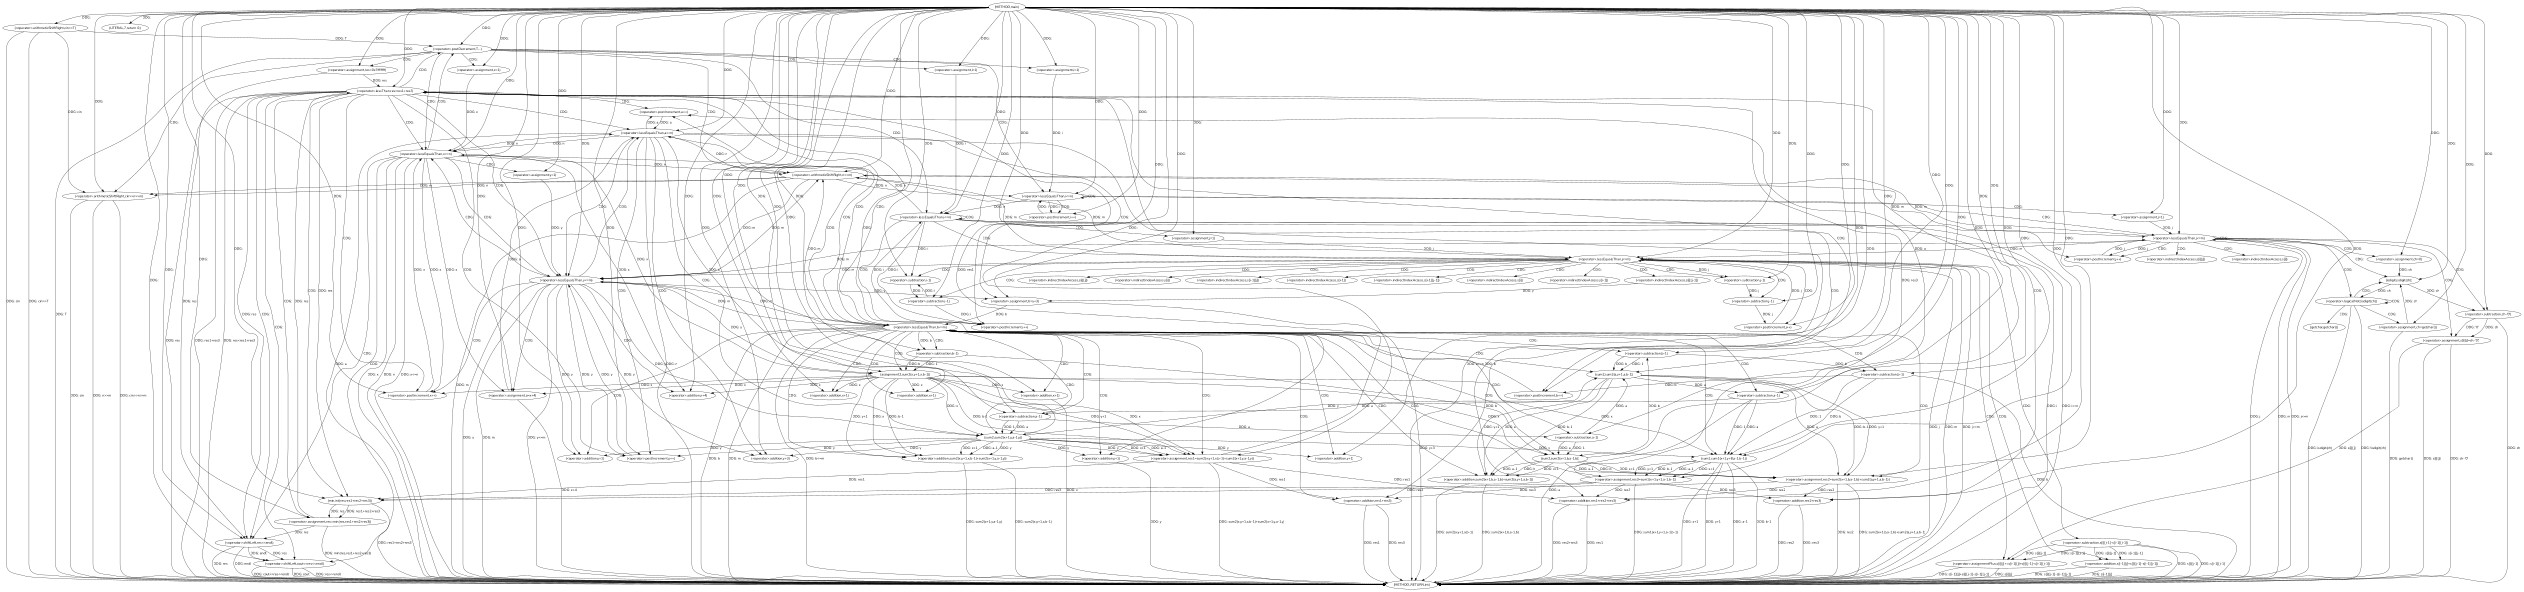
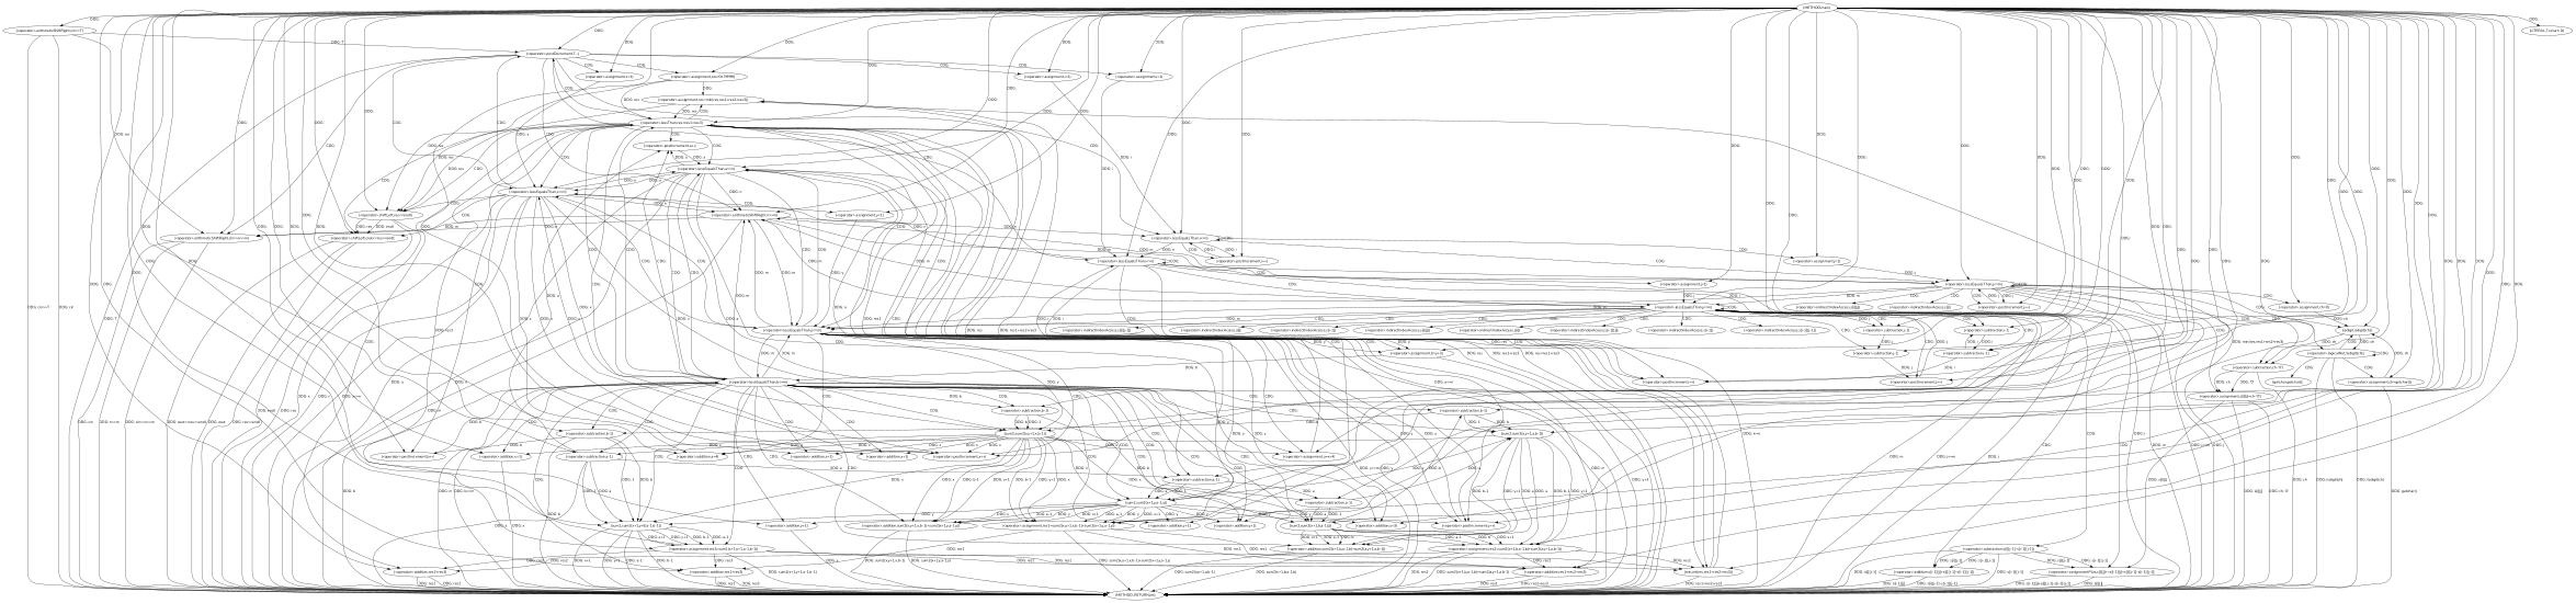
  digraph {
    fontname=Nunito
    node [fontname=Nunito]
    edge [fontname=Nunito]
    n1 [label="(METHOD,main)"]
    n2 [label="(<operator>.arithmeticShiftRight,cin>>T)"]
    n3 [label="(<operator>.postDecrement,T--)"]
    n4 [label="(LITERAL,7,return 0;)"]
    n5 [label="(<operator>.arithmeticShiftRight,cin>>n>>m)"]
    n6 [label="(<operator>.assignment,res=0x7fffffff)"]
    n7 [label="(<operator>.shiftLeft,cout<<res<<endl)"]
    n8 [label="(<operator>.assignment,i=1)"]
    n9 [label="(<operator>.lessEqualsThan,i<=n)"]
    n10 [label="(<operator>.postIncrement,i++)"]
    n11 [label="(<operator>.assignment,i=1)"]
    n12 [label="(<operator>.lessEqualsThan,i<=n)"]
    n13 [label="(<operator>.postIncrement,i++)"]
    n14 [label="(<operator>.assignment,x=1)"]
    n15 [label="(<operator>.lessEqualsThan,x<=n)"]
    n16 [label="(<operator>.postIncrement,x++)"]
    n17 [label="(<operator>.arithmeticShiftRight,n>>m)"]
    n18 [label="(<operator>.shiftLeft,res<<endl)"]
    n19 [label="(<operator>.assignment,j=1)"]
    n20 [label="(<operator>.lessEqualsThan,j<=m)"]
    n21 [label="(<operator>.postIncrement,j++)"]
    n22 [label="(<operator>.assignment,j=1)"]
    n23 [label="(<operator>.lessEqualsThan,j<=m)"]
    n24 [label="(<operator>.postIncrement,j++)"]
    n25 [label="(<operator>.assignment,y=1)"]
    n26 [label="(<operator>.lessEqualsThan,y<=m)"]
    n27 [label="(<operator>.postIncrement,y++)"]
    n28 [label="(<operator>.assignment,ch=0)"]
    n29 [label="(<operator>.assignment,ch=getchar())"]
    n30 [label="(<operator>.assignment,a=x+4)"]
    n31 [label="(<operator>.lessEqualsThan,a<=n)"]
    n32 [label="(<operator>.subtraction,ch-'0')"]
    n33 [label="(isdigit,isdigit(ch))"]
    n34 [label="(<operator>.addition,x+4)"]
    n35 [label="(<operator>.assignment,b=y+3)"]
    n36 [label="(<operator>.postIncrement,b++)"]
    n37 [label="(<operator>.assignment,res1=sum2(x,y+1,x,b-1)+sum2(x+1,y,a-1,y))"]
    n38 [label="(<operator>.assignment,res2=sum2(x+1,b,a-1,b)+sum2(a,y+1,a,b-1))"]
    n39 [label="(<operator>.assignment,res3=sum1(x+1,y+1,a-1,b-1))"]
    n40 [label="(<operator>.assignment,res=min(res,res1+res2+res3))"]
    n41 [label="(<operator>.subtraction,i-1)"]
    n42 [label="(<operator>.subtraction,j-1)"]
    n43 [label="(<operator>.subtraction,j-1)"]
    n44 [label="(<operator>.addition,y+3)"]
    n45 [label="(<operator>.lessThan,res<res1+res3)"]
    n46 [label="(<operator>.subtraction,i-1)"]
    n47 [label="(sum1,sum1(x+1,y+8,a-1,b-1))"]
    n48 [label="(min,int(res,res1+res2+res3))"]
-   n49 [label="(assignment2,sum2(x,y+1,x,b-1))"]
+   n49 [label="(sum2,sum2(x,y+1,x,b-1))"]
    n50 [label="(sum2,sum2(x+1,y,a-1,y))"]
    n51 [label="(sum2,sum2(x+1,b,a-1,b))"]
    n52 [label="(sum2,sum2(a,y+1,a,b-1))"]
    n53 [label="(<operator>.addition,x+1)"]
    n54 [label="(<operator>.addition,y+1)"]
    n55 [label="(<operator>.subtraction,a-1)"]
    n56 [label="(<operator>.subtraction,b-1)"]
    n57 [label="(<operator>.addition,res1+res3)"]
    n58 [label="(<operator>.addition,res1+res2+res3)"]
    n59 [label="(<operator>.addition,y+1)"]
    n60 [label="(<operator>.subtraction,b-1)"]
    n61 [label="(<operator>.addition,x+1)"]
    n62 [label="(<operator>.subtraction,a-1)"]
    n63 [label="(<operator>.addition,x+1)"]
    n64 [label="(<operator>.subtraction,a-1)"]
    n65 [label="(<operator>.addition,y+1)"]
    n66 [label="(<operator>.subtraction,b-1)"]
    n67 [label="(<operator>.addition,res2+res3)"]
    n68 [label="(METHOD_RETURN,int)"]
    n69 [label="(<operator>.assignment,s[i][j]=ch-'0')"]
    n70 [label="(<operator>.logicalNot,!isdigit(ch))"]
    n71 [label="(<operator>.indirectIndexAccess,s[i][j])"]
    n72 [label="(<operator>.indirectIndexAccess,s[i])"]
    n73 [label="(<operator>.assignmentPlus,s[i][j]+=s[i-1][j]+s[i][j-1]-s[i-1][j-1])"]
    n74 [label="(<operator>.addition,s[i-1][j]+s[i][j-1]-s[i-1][j-1])"]
    n75 [label="(<operator>.subtraction,s[i][j-1]-s[i-1][j-1])"]
    n76 [label="(<operator>.indirectIndexAccess,s[i][j])"]
    n77 [label="(<operator>.indirectIndexAccess,s[i])"]
    n78 [label="(<operator>.indirectIndexAccess,s[i-1][j])"]
    n79 [label="(<operator>.indirectIndexAccess,s[i-1])"]
    n80 [label="(<operator>.indirectIndexAccess,s[i][j-1])"]
    n81 [label="(<operator>.indirectIndexAccess,s[i-1][j-1])"]
    n82 [label="(<operator>.indirectIndexAccess,s[i])"]
    n83 [label="(<operator>.indirectIndexAccess,s[i-1])"]
    n84 [label="(<operator>.lessEqualsThan,b<=m)"]
    n85 [label="(<operator>.postIncrement,a++)"]
    n86 [label="(<operator>.addition,sum2(x,y+1,x,b-1)+sum2(x+1,y,a-1,y))"]
    n87 [label="(<operator>.addition,sum2(x+1,b,a-1,b)+sum2(a,y+1,a,b-1))"]
    n88 [label="(getchar,getchar())"]
    n1 -> n2 [label="DDG: "]
    n1 -> n3 [label="DDG: "]
    n1 -> n4 [label="DDG: "]
    n1 -> n5 [label="DDG: "]
    n1 -> n6 [label="DDG: "]
    n1 -> n7 [label="DDG: "]
    n1 -> n8 [label="DDG: "]
    n1 -> n9 [label="DDG: "]
    n1 -> n10 [label="DDG: "]
    n1 -> n11 [label="DDG: "]
    n1 -> n12 [label="DDG: "]
    n1 -> n13 [label="DDG: "]
    n1 -> n14 [label="DDG: "]
    n1 -> n15 [label="DDG: "]
    n1 -> n16 [label="DDG: "]
    n1 -> n17 [label="DDG: "]
    n1 -> n18 [label="DDG: "]
    n1 -> n19 [label="DDG: "]
    n1 -> n20 [label="DDG: "]
    n1 -> n21 [label="DDG: "]
    n1 -> n22 [label="DDG: "]
    n1 -> n23 [label="DDG: "]
    n1 -> n24 [label="DDG: "]
    n1 -> n25 [label="DDG: "]
    n1 -> n26 [label="DDG: "]
    n1 -> n27 [label="DDG: "]
    n1 -> n28 [label="DDG: "]
    n1 -> n29 [label="DDG: "]
    n1 -> n30 [label="DDG: "]
    n1 -> n31 [label="DDG: "]
    n1 -> n32 [label="DDG: "]
    n1 -> n33 [label="DDG: "]
    n1 -> n34 [label="DDG: "]
    n1 -> n35 [label="DDG: "]
    n1 -> n36 [label="DDG: "]
    n1 -> n37 [label="DDG: "]
    n1 -> n38 [label="DDG: "]
    n1 -> n39 [label="DDG: "]
-   n1 -> n40 [label="DDG: "]
+   n6 -> n40 [label="DDG: "]
    n1 -> n41 [label="DDG: "]
    n1 -> n42 [label="DDG: "]
    n1 -> n43 [label="DDG: "]
    n1 -> n44 [label="DDG: "]
    n1 -> n45 [label="DDG: "]
    n1 -> n46 [label="DDG: "]
    n1 -> n47 [label="DDG: "]
    n1 -> n48 [label="DDG: "]
    n1 -> n49 [label="DDG: "]
    n1 -> n50 [label="DDG: "]
    n1 -> n51 [label="DDG: "]
    n1 -> n52 [label="DDG: "]
    n1 -> n53 [label="DDG: "]
    n1 -> n54 [label="DDG: "]
    n1 -> n55 [label="DDG: "]
    n1 -> n56 [label="DDG: "]
    n1 -> n57 [label="DDG: "]
    n1 -> n58 [label="DDG: "]
    n1 -> n59 [label="DDG: "]
    n1 -> n60 [label="DDG: "]
    n1 -> n61 [label="DDG: "]
    n1 -> n62 [label="DDG: "]
    n1 -> n63 [label="DDG: "]
    n1 -> n64 [label="DDG: "]
    n1 -> n65 [label="DDG: "]
    n1 -> n66 [label="DDG: "]
    n1 -> n67 [label="DDG: "]
    n2 -> n3 [label="DDG: T"]
    n2 -> n5 [label="DDG: cin"]
    n2 -> n68 [label="DDG: cin"]
    n2 -> n68 [label="DDG: cin>>T"]
    n3 -> n5 [label="CDG: "]
    n3 -> n6 [label="CDG: "]
    n3 -> n8 [label="CDG: "]
    n3 -> n9 [label="CDG: "]
    n3 -> n11 [label="CDG: "]
    n3 -> n12 [label="CDG: "]
    n3 -> n14 [label="CDG: "]
    n3 -> n15 [label="CDG: "]
    n3 -> n17 [label="CDG: "]
    n3 -> n68 [label="DDG: T"]
    n5 -> n68 [label="DDG: cin"]
    n5 -> n68 [label="DDG: n>>m"]
    n5 -> n68 [label="DDG: cin>>n>>m"]
    n6 -> n18 [label="DDG: res"]
    n6 -> n45 [label="DDG: res"]
    n7 -> n68 [label="DDG: res<<endl"]
    n7 -> n68 [label="DDG: cout<<res<<endl"]
    n7 -> n68 [label="DDG: cout"]
    n8 -> n9 [label="DDG: i"]
    n9 -> n9 [label="CDG: "]
    n9 -> n10 [label="DDG: i"]
    n9 -> n10 [label="CDG: "]
    n9 -> n12 [label="DDG: n"]
    n9 -> n19 [label="CDG: "]
    n9 -> n20 [label="CDG: "]
    n10 -> n9 [label="DDG: i"]
    n11 -> n12 [label="DDG: i"]
    n12 -> n12 [label="CDG: "]
    n12 -> n13 [label="DDG: i"]
    n12 -> n13 [label="CDG: "]
    n12 -> n15 [label="DDG: n"]
    n12 -> n22 [label="CDG: "]
    n12 -> n23 [label="CDG: "]
    n12 -> n41 [label="DDG: i"]
    n12 -> n68 [label="DDG: i"]
    n12 -> n68 [label="DDG: i<=n"]
    n13 -> n12 [label="DDG: i"]
    n14 -> n15 [label="DDG: x"]
    n15 -> n3 [label="CDG: "]
    n15 -> n7 [label="CDG: "]
    n15 -> n16 [label="DDG: x"]
    n15 -> n17 [label="DDG: n"]
    n15 -> n18 [label="CDG: "]
    n15 -> n25 [label="CDG: "]
    n15 -> n26 [label="CDG: "]
    n15 -> n30 [label="DDG: x"]
    n15 -> n31 [label="DDG: n"]
    n15 -> n34 [label="DDG: x"]
    n15 -> n49 [label="DDG: x"]
    n15 -> n68 [label="DDG: x"]
    n15 -> n68 [label="DDG: n"]
    n15 -> n68 [label="DDG: x<=n"]
    n16 -> n15 [label="DDG: x"]
    n17 -> n5 [label="DDG: m"]
    n17 -> n5 [label="DDG: n"]
    n17 -> n9 [label="DDG: n"]
    n17 -> n20 [label="DDG: m"]
    n17 -> n23 [label="DDG: m"]
    n17 -> n26 [label="DDG: m"]
    n17 -> n68 [label="DDG: m"]
    n18 -> n7 [label="DDG: endl"]
    n18 -> n7 [label="DDG: res"]
    n18 -> n68 [label="DDG: res"]
    n18 -> n68 [label="DDG: endl"]
    n19 -> n20 [label="DDG: j"]
    n20 -> n17 [label="DDG: m"]
    n20 -> n20 [label="CDG: "]
    n20 -> n21 [label="DDG: j"]
    n20 -> n21 [label="CDG: "]
    n20 -> n23 [label="DDG: m"]
    n20 -> n26 [label="DDG: m"]
    n20 -> n28 [label="CDG: "]
    n20 -> n32 [label="CDG: "]
    n20 -> n33 [label="CDG: "]
    n20 -> n68 [label="DDG: j"]
    n20 -> n68 [label="DDG: m"]
    n20 -> n68 [label="DDG: j<=m"]
    n20 -> n69 [label="CDG: "]
    n20 -> n70 [label="CDG: "]
    n20 -> n71 [label="CDG: "]
    n20 -> n72 [label="CDG: "]
    n21 -> n20 [label="DDG: j"]
    n22 -> n23 [label="DDG: j"]
    n23 -> n17 [label="DDG: m"]
    n23 -> n23 [label="CDG: "]
    n23 -> n24 [label="CDG: "]
    n23 -> n26 [label="DDG: m"]
    n23 -> n41 [label="CDG: "]
    n23 -> n42 [label="DDG: j"]
    n23 -> n42 [label="CDG: "]
    n23 -> n43 [label="CDG: "]
    n23 -> n46 [label="CDG: "]
    n23 -> n68 [label="DDG: j"]
    n23 -> n68 [label="DDG: m"]
    n23 -> n68 [label="DDG: j<=m"]
    n23 -> n73 [label="CDG: "]
    n23 -> n74 [label="CDG: "]
    n23 -> n75 [label="CDG: "]
    n23 -> n76 [label="CDG: "]
    n23 -> n77 [label="CDG: "]
    n23 -> n78 [label="CDG: "]
    n23 -> n79 [label="CDG: "]
    n23 -> n80 [label="CDG: "]
    n23 -> n81 [label="CDG: "]
    n23 -> n82 [label="CDG: "]
    n23 -> n83 [label="CDG: "]
    n24 -> n23 [label="DDG: j"]
    n25 -> n26 [label="DDG: y"]
    n26 -> n15 [label="CDG: "]
    n26 -> n16 [label="CDG: "]
    n26 -> n17 [label="DDG: m"]
    n26 -> n27 [label="DDG: y"]
    n26 -> n30 [label="CDG: "]
    n26 -> n31 [label="CDG: "]
    n26 -> n34 [label="CDG: "]
    n26 -> n35 [label="DDG: y"]
    n26 -> n44 [label="DDG: y"]
    n26 -> n49 [label="DDG: y"]
    n26 -> n50 [label="DDG: y"]
    n26 -> n59 [label="DDG: y"]
    n26 -> n68 [label="DDG: y"]
    n26 -> n68 [label="DDG: m"]
    n26 -> n68 [label="DDG: y<=m"]
    n26 -> n84 [label="DDG: m"]
    n27 -> n26 [label="DDG: y"]
    n28 -> n33 [label="DDG: ch"]
    n29 -> n33 [label="DDG: ch"]
    n29 -> n68 [label="DDG: getchar()"]
    n30 -> n31 [label="DDG: a"]
-   n30 -> n68 [label="DDG: x+4"]
    n31 -> n15 [label="DDG: n"]
    n31 -> n17 [label="DDG: n"]
    n31 -> n26 [label="CDG: "]
    n31 -> n27 [label="CDG: "]
    n31 -> n35 [label="CDG: "]
    n31 -> n44 [label="CDG: "]
    n31 -> n62 [label="DDG: a"]
    n31 -> n68 [label="DDG: a"]
    n31 -> n68 [label="DDG: n"]
    n31 -> n68 [label="DDG: a<=n"]
-   n31 -> n50 [label="CDG: "]
+   n31 -> n84 [label="CDG: "]
    n31 -> n85 [label="DDG: a"]
    n32 -> n68 [label="DDG: ch"]
    n32 -> n69 [label="DDG: ch"]
    n32 -> n69 [label="DDG: '0'"]
    n33 -> n32 [label="DDG: ch"]
    n33 -> n70 [label="DDG: ch"]
    n35 -> n68 [label="DDG: y+3"]
    n35 -> n84 [label="DDG: b"]
    n36 -> n84 [label="DDG: b"]
    n37 -> n45 [label="DDG: res1"]
    n37 -> n48 [label="DDG: res1"]
    n37 -> n57 [label="DDG: res1"]
    n37 -> n58 [label="DDG: res1"]
    n37 -> n68 [label="DDG: sum2(x,y+1,x,b-1)+sum2(x+1,y,a-1,y)"]
    n38 -> n48 [label="DDG: res2"]
    n38 -> n58 [label="DDG: res2"]
    n38 -> n67 [label="DDG: res2"]
    n38 -> n68 [label="DDG: res2"]
    n38 -> n68 [label="DDG: sum2(x+1,b,a-1,b)+sum2(a,y+1,a,b-1)"]
    n39 -> n45 [label="DDG: res3"]
    n39 -> n48 [label="DDG: res3"]
    n39 -> n57 [label="DDG: res3"]
    n39 -> n58 [label="DDG: res3"]
    n39 -> n67 [label="DDG: res3"]
    n39 -> n68 [label="DDG: sum1(x+1,y+1,a-1,b-1)"]
    n40 -> n18 [label="DDG: res"]
    n40 -> n45 [label="DDG: res"]
    n40 -> n68 [label="DDG: min(res,res1+res2+res3)"]
    n41 -> n46 [label="DDG: i"]
    n42 -> n43 [label="DDG: j"]
    n43 -> n24 [label="DDG: j"]
    n45 -> n3 [label="CDG: "]
    n45 -> n7 [label="CDG: "]
    n45 -> n15 [label="CDG: "]
    n45 -> n16 [label="CDG: "]
    n45 -> n18 [label="DDG: res"]
    n45 -> n18 [label="CDG: "]
    n45 -> n26 [label="CDG: "]
    n45 -> n27 [label="CDG: "]
    n45 -> n31 [label="CDG: "]
    n45 -> n36 [label="CDG: "]
    n45 -> n40 [label="CDG: "]
    n45 -> n48 [label="DDG: res"]
    n45 -> n48 [label="CDG: "]
    n45 -> n58 [label="CDG: "]
    n45 -> n67 [label="CDG: "]
    n45 -> n68 [label="DDG: res"]
    n45 -> n68 [label="DDG: res1+res3"]
    n45 -> n68 [label="DDG: res<res1+res3"]
    n45 -> n84 [label="CDG: "]
    n45 -> n85 [label="CDG: "]
    n46 -> n13 [label="DDG: i"]
    n46 -> n41 [label="DDG: i"]
    n47 -> n39 [label="DDG: a-1"]
    n47 -> n39 [label="DDG: x+1"]
    n47 -> n39 [label="DDG: y+1"]
    n47 -> n39 [label="DDG: b-1"]
    n47 -> n68 [label="DDG: x+1"]
    n47 -> n68 [label="DDG: y+1"]
    n47 -> n68 [label="DDG: a-1"]
    n47 -> n68 [label="DDG: b-1"]
    n48 -> n40 [label="DDG: res"]
    n48 -> n40 [label="DDG: res1+res2+res3"]
    n48 -> n68 [label="DDG: res1+res2+res3"]
    n49 -> n16 [label="DDG: x"]
    n49 -> n30 [label="DDG: x"]
    n49 -> n34 [label="DDG: x"]
    n49 -> n37 [label="DDG: b-1"]
    n49 -> n37 [label="DDG: y+1"]
    n49 -> n37 [label="DDG: x"]
    n49 -> n47 [label="DDG: x"]
    n49 -> n50 [label="DDG: x"]
    n49 -> n51 [label="DDG: x"]
    n49 -> n53 [label="DDG: x"]
    n49 -> n61 [label="DDG: x"]
    n49 -> n63 [label="DDG: x"]
    n49 -> n86 [label="DDG: b-1"]
    n49 -> n86 [label="DDG: y+1"]
    n49 -> n86 [label="DDG: x"]
    n50 -> n27 [label="DDG: y"]
    n50 -> n37 [label="DDG: x+1"]
    n50 -> n37 [label="DDG: a-1"]
    n50 -> n37 [label="DDG: y"]
    n50 -> n44 [label="DDG: y"]
    n50 -> n47 [label="DDG: y"]
    n50 -> n52 [label="DDG: y"]
    n50 -> n54 [label="DDG: y"]
    n50 -> n59 [label="DDG: y"]
    n50 -> n65 [label="DDG: y"]
    n50 -> n86 [label="DDG: x+1"]
    n50 -> n86 [label="DDG: a-1"]
    n50 -> n86 [label="DDG: y"]
    n51 -> n38 [label="DDG: b"]
    n51 -> n38 [label="DDG: x+1"]
    n51 -> n38 [label="DDG: a-1"]
    n51 -> n66 [label="DDG: b"]
    n51 -> n87 [label="DDG: b"]
    n51 -> n87 [label="DDG: x+1"]
    n51 -> n87 [label="DDG: a-1"]
    n52 -> n38 [label="DDG: a"]
    n52 -> n38 [label="DDG: b-1"]
    n52 -> n38 [label="DDG: y+1"]
    n52 -> n55 [label="DDG: a"]
    n52 -> n87 [label="DDG: a"]
    n52 -> n87 [label="DDG: b-1"]
    n52 -> n87 [label="DDG: y+1"]
    n53 -> n68 [label="DDG: x"]
    n54 -> n68 [label="DDG: y"]
    n55 -> n47 [label="DDG: 1"]
    n55 -> n47 [label="DDG: a"]
    n55 -> n62 [label="DDG: a"]
    n55 -> n68 [label="DDG: a"]
    n55 -> n85 [label="DDG: a"]
    n56 -> n36 [label="DDG: b"]
    n56 -> n47 [label="DDG: 1"]
    n56 -> n47 [label="DDG: b"]
    n56 -> n68 [label="DDG: b"]
    n57 -> n68 [label="DDG: res1"]
    n57 -> n68 [label="DDG: res3"]
    n58 -> n68 [label="DDG: res1"]
    n58 -> n68 [label="DDG: res2+res3"]
    n60 -> n49 [label="DDG: 1"]
    n60 -> n49 [label="DDG: b"]
    n60 -> n51 [label="DDG: b"]
    n62 -> n50 [label="DDG: 1"]
    n62 -> n50 [label="DDG: a"]
    n62 -> n64 [label="DDG: a"]
    n64 -> n51 [label="DDG: 1"]
    n64 -> n51 [label="DDG: a"]
    n64 -> n52 [label="DDG: a"]
    n66 -> n52 [label="DDG: 1"]
    n66 -> n52 [label="DDG: b"]
    n66 -> n56 [label="DDG: b"]
    n67 -> n68 [label="DDG: res2"]
    n67 -> n68 [label="DDG: res3"]
    n69 -> n68 [label="DDG: s[i][j]"]
    n69 -> n68 [label="DDG: ch-'0'"]
    n69 -> n73 [label="DDG: s[i][j]"]
    n70 -> n29 [label="CDG: "]
    n70 -> n33 [label="CDG: "]
    n70 -> n68 [label="DDG: isdigit(ch)"]
    n70 -> n68 [label="DDG: !isdigit(ch)"]
    n70 -> n70 [label="CDG: "]
    n70 -> n88 [label="CDG: "]
    n73 -> n68 [label="DDG: s[i][j]"]
    n73 -> n68 [label="DDG: s[i-1][j]+s[i][j-1]-s[i-1][j-1]"]
    n74 -> n68 [label="DDG: s[i-1][j]"]
    n74 -> n68 [label="DDG: s[i][j-1]-s[i-1][j-1]"]
    n75 -> n68 [label="DDG: s[i][j-1]"]
    n75 -> n68 [label="DDG: s[i-1][j-1]"]
    n75 -> n73 [label="DDG: s[i][j-1]"]
    n75 -> n73 [label="DDG: s[i-1][j-1]"]
    n75 -> n74 [label="DDG: s[i][j-1]"]
    n75 -> n74 [label="DDG: s[i-1][j-1]"]
    n80 -> n35 [label="DDG: y"]
    n84 -> n17 [label="DDG: m"]
    n84 -> n26 [label="DDG: m"]
    n84 -> n31 [label="CDG: "]
    n84 -> n37 [label="CDG: "]
    n84 -> n38 [label="CDG: "]
    n84 -> n39 [label="CDG: "]
    n84 -> n45 [label="CDG: "]
    n84 -> n47 [label="CDG: "]
    n84 -> n49 [label="CDG: "]
    n84 -> n50 [label="CDG: "]
    n84 -> n51 [label="CDG: "]
    n84 -> n52 [label="CDG: "]
    n84 -> n53 [label="CDG: "]
    n84 -> n54 [label="CDG: "]
    n84 -> n55 [label="CDG: "]
    n84 -> n56 [label="CDG: "]
    n84 -> n57 [label="CDG: "]
    n84 -> n59 [label="CDG: "]
    n84 -> n60 [label="DDG: b"]
    n84 -> n60 [label="CDG: "]
    n84 -> n61 [label="CDG: "]
    n84 -> n62 [label="CDG: "]
    n84 -> n63 [label="CDG: "]
    n84 -> n64 [label="CDG: "]
    n84 -> n65 [label="CDG: "]
    n84 -> n66 [label="CDG: "]
    n84 -> n68 [label="DDG: b"]
    n84 -> n68 [label="DDG: m"]
    n84 -> n68 [label="DDG: b<=m"]
    n84 -> n85 [label="CDG: "]
    n84 -> n86 [label="CDG: "]
    n84 -> n87 [label="CDG: "]
    n85 -> n31 [label="DDG: a"]
    n86 -> n68 [label="DDG: sum2(x,y+1,x,b-1)"]
    n86 -> n68 [label="DDG: sum2(x+1,y,a-1,y)"]
    n87 -> n68 [label="DDG: sum2(x+1,b,a-1,b)"]
    n87 -> n68 [label="DDG: sum2(a,y+1,a,b-1)"]
  }
